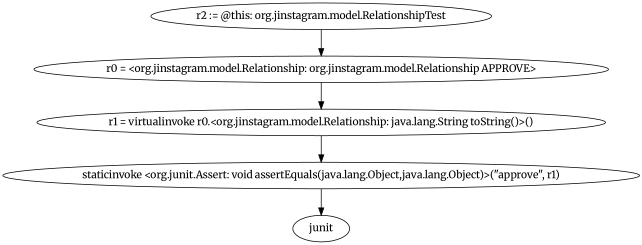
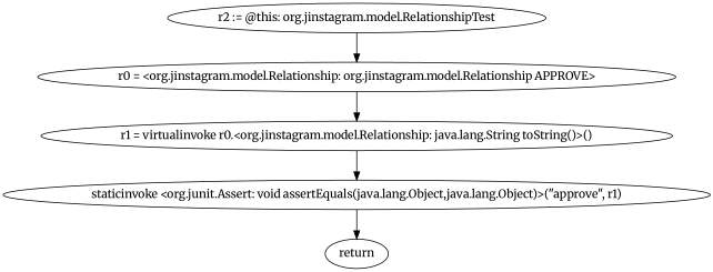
  digraph {
    fontname=Merriweather
    node [fontname=Merriweather]
    edge [fontname=Merriweather]
    "r2 := @this: org.jinstagram.model.RelationshipTest"
    "r0 = <org.jinstagram.model.Relationship: org.jinstagram.model.Relationship APPROVE>"
    "r1 = virtualinvoke r0.<org.jinstagram.model.Relationship: java.lang.String toString()>()"
    "staticinvoke <org.junit.Assert: void assertEquals(java.lang.Object,java.lang.Object)>(\"approve\", r1)"
-   return [label=junit]
+   return
    "r2 := @this: org.jinstagram.model.RelationshipTest" -> "r0 = <org.jinstagram.model.Relationship: org.jinstagram.model.Relationship APPROVE>"
    "r0 = <org.jinstagram.model.Relationship: org.jinstagram.model.Relationship APPROVE>" -> "r1 = virtualinvoke r0.<org.jinstagram.model.Relationship: java.lang.String toString()>()"
    "r1 = virtualinvoke r0.<org.jinstagram.model.Relationship: java.lang.String toString()>()" -> "staticinvoke <org.junit.Assert: void assertEquals(java.lang.Object,java.lang.Object)>(\"approve\", r1)"
    "staticinvoke <org.junit.Assert: void assertEquals(java.lang.Object,java.lang.Object)>(\"approve\", r1)" -> return
  }
